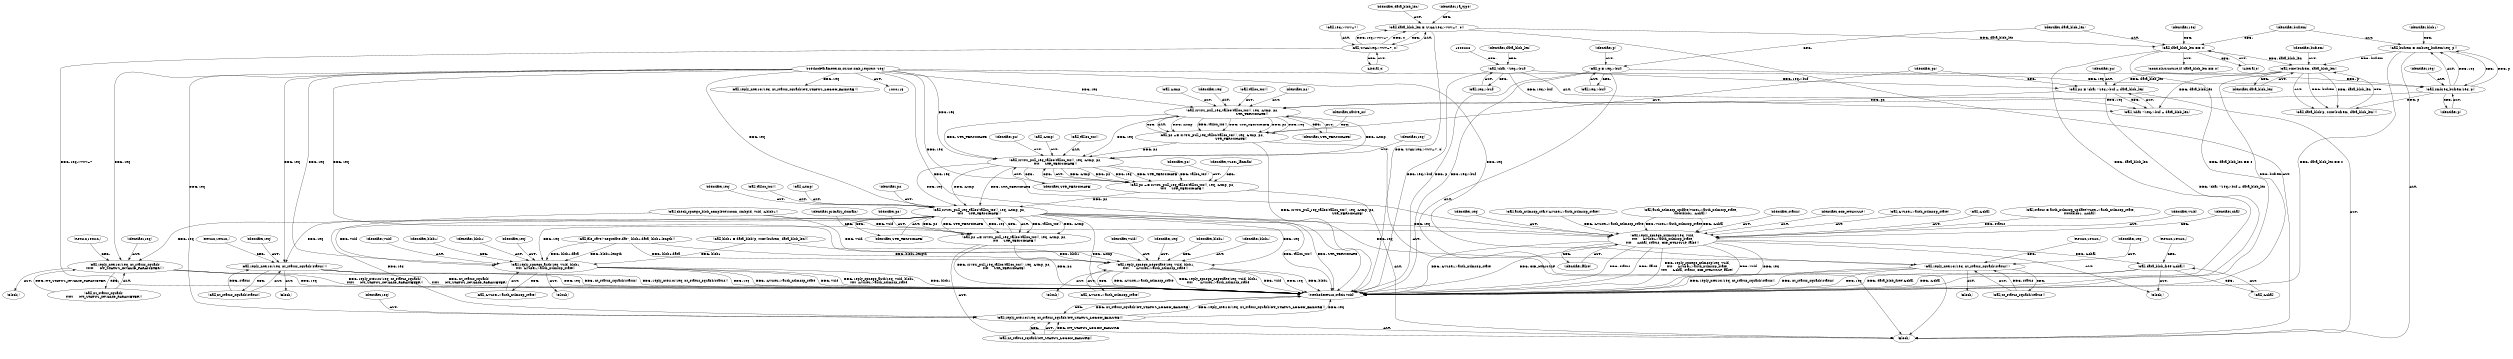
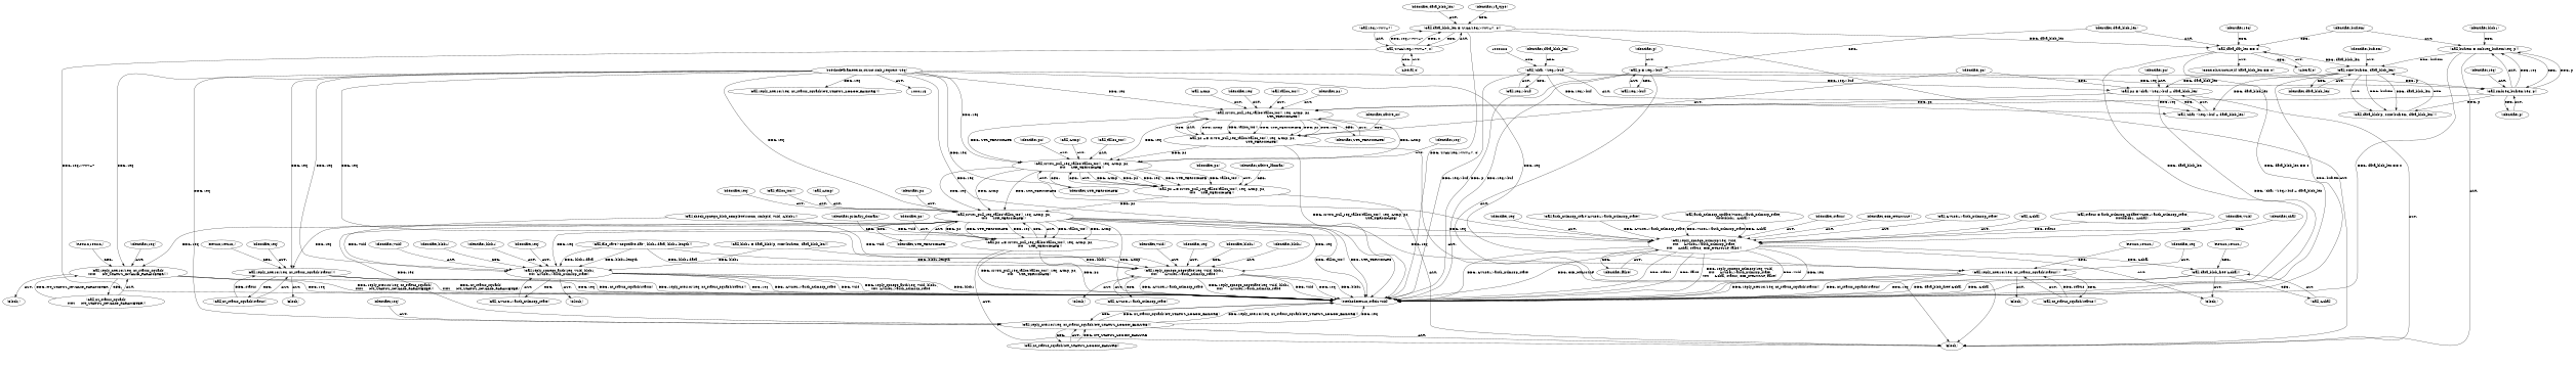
  digraph {
    n1 [label="(Call,p2 = (char *)req->buf + data_blob_len)"]
    n2 [label="(Call,srvstr_pull_req_talloc(talloc_tos(), req, &tmp, p2,\n                                     STR_TERMINATE))"]
    n3 [label="(Call,(char *)req->buf + data_blob_len)"]
    n4 [label="(Block,)"]
    n5 [label="(MethodReturn,static void)"]
    n6 [label="(Call,srvstr_pull_req_talloc(talloc_tos(), req, &tmp, p2,\n\t\t\t\t     STR_TERMINATE))"]
    n7 [label="(Call,p2 += srvstr_pull_req_talloc(talloc_tos(), req, &tmp, p2,\n                                     STR_TERMINATE))"]
    n8 [label="(Identifier,STR_TERMINATE)"]
    n9 [label="(Call,reply_nterror(req, nt_status_squash(NT_STATUS_LOGON_FAILURE)))"]
    n10 [label="(Call,(char *)req->buf)"]
    n11 [label="(Call,req->buf)"]
    n12 [label="(Call,MIN(bufrem, data_blob_len))"]
    n13 [label="(Call,data_blob(p, MIN(bufrem, data_blob_len)))"]
    n14 [label="(Identifier,data_blob_len)"]
    n15 [label="(Call,bufrem = smbreq_bufrem(req, p))"]
    n16 [label="(Call,smbreq_bufrem(req, p))"]
    n17 [label="(Identifier,p)"]
    n18 [label="(MethodParameterIn,struct smb_request *req)"]
    n19 [label="(Call,srvstr_pull_req_talloc(talloc_tos(), req, &tmp, p2,\n\t\t\t\t     STR_TERMINATE))"]
    n20 [label="(Call,reply_nterror(req, nt_status_squash(\n\t\t\t\t\t      NT_STATUS_INVALID_PARAMETER)))"]
    n21 [label="(Call,reply_nterror(req, nt_status_squash(status)))"]
    n22 [label="(Call,reply_spnego_negotiate(req, vuid, blob1,\n\t\t\t\t       &vuser->auth_ntlmssp_state))"]
    n23 [label="(Call,reply_spnego_auth(req, vuid, blob1,\n\t\t\t\t  &vuser->auth_ntlmssp_state))"]
    n24 [label="(Call,reply_nterror(req, nt_status_squash(status)))"]
    n25 [label="(Call,reply_spnego_ntlmssp(req, vuid,\n\t\t\t\t     &vuser->auth_ntlmssp_state,\n\t\t\t\t     &chal, status, OID_NTLMSSP, false))"]
    n26 [label="(Call,reply_nterror(req, nt_status_squash(NT_STATUS_LOGON_FAILURE)))"]
    1000115
    n28 [label="(Call,p2 += srvstr_pull_req_talloc(talloc_tos(), req, &tmp, p2,\n\t\t\t\t     STR_TERMINATE))"]
    n29 [label="(Identifier,STR_TERMINATE)"]
    n30 [label="(Call,p2 += srvstr_pull_req_talloc(talloc_tos(), req, &tmp, p2,\n\t\t\t\t     STR_TERMINATE))"]
    n31 [label="(Identifier,STR_TERMINATE)"]
    n32 [label="(Block,)"]
    n33 [label="(Call,nt_status_squash(\n\t\t\t\t\t      NT_STATUS_INVALID_PARAMETER))"]
    n34 [label="(Call,nt_status_squash(status))"]
    n35 [label="(Block,)"]
    n36 [label="(Block,)"]
    n37 [label="(Call,&vuser->auth_ntlmssp_state)"]
    n38 [label="(Call,&vuser->auth_ntlmssp_state)"]
    n39 [label="(Block,)"]
    n40 [label="(Call,nt_status_squash(status))"]
    n41 [label="(Block,)"]
    n42 [label="(Call,data_blob_free(&chal))"]
    n43 [label="(Identifier,false)"]
    n44 [label="(Block,)"]
    n45 [label="(Call,nt_status_squash(NT_STATUS_LOGON_FAILURE))"]
    n46 [label="(Call,p = req->buf)"]
    n47 [label="(Call,req->buf)"]
-   n48 [label="(Call,data_blob_len == 0)"]
+   n48 [label="(Call,data_dat_len == 0)"]
    n49 [label="(ControlStructure,if (data_blob_len == 0))"]
    n50 [label="(Literal,0)"]
    n51 [label="(Call,data_blob_len = SVAL(req->vwv+7, 0))"]
    n52 [label="(Call,SVAL(req->vwv+7, 0))"]
    n53 [label="(Literal,0)"]
    n54 [label="(Call,&chal)"]
    n55 [label="(Identifier,p2)"]
    n56 [label="(Call,talloc_tos())"]
    n57 [label="(Identifier,req)"]
    n58 [label="(Call,talloc_tos())"]
-   n59 [label="(Identifier,vuser_lanman)"]
+   n59 [label="(Identifier,native_lanman)"]
    n60 [label="(Call,file_save(\"negotiate.dat\", blob1.data, blob1.length))"]
    n61 [label="(Call,auth_ntlmssp_start(&vuser->auth_ntlmssp_state))"]
    n62 [label="(Identifier,req)"]
    n63 [label="(Identifier,status)"]
    n64 [label="(Call,check_spnego_blob_complete(sconn, smbpid, vuid, &blob1))"]
    n65 [label="(Return,return;)"]
    n66 [label="(Call,talloc_tos())"]
    n67 [label="(Identifier,req)"]
    n68 [label="(Return,return;)"]
    n69 [label="(Identifier,blob1)"]
    n70 [label="(Identifier,OID_NTLMSSP)"]
    n71 [label="(Identifier,req)"]
    n72 [label="(Return,return;)"]
    n73 [label="(Return,return;)"]
    n74 [label="(Identifier,data_blob_len)"]
    n75 [label="(Call,blob1 = data_blob(p, MIN(bufrem, data_blob_len)))"]
    n76 [label="(Identifier,p2)"]
    n77 [label="(Identifier,req)"]
    n78 [label="(Identifier,data_blob_len)"]
    n79 [label="(Identifier,req)"]
    n80 [label="(Call,&tmp)"]
    n81 [label="(Identifier,bufrem)"]
    n82 [label="(Identifier,p2)"]
    n83 [label="(Identifier,p2)"]
    n84 [label="(Call,&vuser->auth_ntlmssp_state)"]
    n85 [label="(Identifier,blob1)"]
    n86 [label="(Identifier,ra_type)"]
    n87 [label="(Identifier,req)"]
    n88 [label="(Call,&tmp)"]
    n89 [label="(Call,&tmp)"]
    n90 [label="(Identifier,p2)"]
    n91 [label="(Call,&chal)"]
    n92 [label="(Call,auth_ntlmssp_update(vuser->auth_ntlmssp_state,\n\t\t\t\t\t\tblob1, &chal))"]
    n93 [label="(Call,status = auth_ntlmssp_update(vuser->auth_ntlmssp_state,\n\t\t\t\t\t\tblob1, &chal))"]
    n94 [label="(Identifier,data_blob_len)"]
    n95 [label="(Identifier,p2)"]
    n96 [label="(Identifier,vuid)"]
    n97 [label="(Identifier,native_os)"]
    n98 [label="(Identifier,req)"]
    n99 [label="(Identifier,p)"]
    n100 [label="(Identifier,req)"]
    n101 [label="(Identifier,primary_domain)"]
    n102 [label="(Identifier,chal)"]
    n103 [label="(Identifier,vuid)"]
    n104 [label="(Identifier,req)"]
    n105 [label="(Identifier,blob1)"]
    n106 [label="(Identifier,blob1)"]
    n107 [label="(Identifier,p2)"]
    n108 [label="(Identifier,req)"]
    n109 [label="(Call,req->vwv+7)"]
    n110 [label="(Identifier,req)"]
    n111 [label="(Identifier,bufrem)"]
    n112 [label="(Identifier,vuid)"]
    n113 [label="(Identifier,blob1)"]
    1000228
    n1 -> n2 [label="DDG: p2"]
    n1 -> n3 [label="CFG: "]
    n1 -> n4 [label="AST: "]
    n1 -> n5 [label="DDG: (char *)req->buf + data_blob_len"]
    n2 -> n6 [label="DDG: req"]
    n2 -> n6 [label="DDG: &tmp"]
    n2 -> n6 [label="DDG: STR_TERMINATE"]
    n2 -> n7 [label="AST: "]
    n2 -> n7 [label="DDG: &tmp"]
    n2 -> n7 [label="DDG: talloc_tos()"]
    n2 -> n7 [label="DDG: STR_TERMINATE"]
    n2 -> n7 [label="DDG: p2"]
    n2 -> n7 [label="DDG: req"]
    n2 -> n8 [label="CFG: "]
    n3 -> n1 [label="AST: "]
    n5 -> n9 [label="CFG: "]
    n6 -> n19 [label="DDG: req"]
    n6 -> n19 [label="DDG: &tmp"]
    n6 -> n19 [label="DDG: STR_TERMINATE"]
    n6 -> n28 [label="AST: "]
    n6 -> n28 [label="DDG: &tmp"]
    n6 -> n28 [label="DDG: p2"]
    n6 -> n28 [label="DDG: req"]
    n6 -> n28 [label="DDG: STR_TERMINATE"]
    n6 -> n28 [label="DDG: talloc_tos()"]
    n6 -> n29 [label="CFG: "]
    n7 -> n2 [label="CFG: "]
    n7 -> n4 [label="AST: "]
    n7 -> n5 [label="DDG: srvstr_pull_req_talloc(talloc_tos(), req, &tmp, p2,\n                                     STR_TERMINATE)"]
    n7 -> n6 [label="DDG: p2"]
    n8 -> n2 [label="AST: "]
    n9 -> n4 [label="AST: "]
    n9 -> n5 [label="DDG: nt_status_squash(NT_STATUS_LOGON_FAILURE)"]
    n9 -> n5 [label="DDG: reply_nterror(req, nt_status_squash(NT_STATUS_LOGON_FAILURE))"]
    n9 -> n5 [label="DDG: req"]
    n9 -> n45 [label="CFG: "]
    n10 -> n1 [label="DDG: req->buf"]
    n10 -> n3 [label="AST: "]
    n10 -> n3 [label="DDG: req->buf"]
    n10 -> n5 [label="DDG: req->buf"]
    n10 -> n11 [label="CFG: "]
    n11 -> n10 [label="AST: "]
    n12 -> n1 [label="DDG: data_blob_len"]
    n12 -> n3 [label="DDG: data_blob_len"]
    n12 -> n5 [label="DDG: bufrem"]
    n12 -> n13 [label="AST: "]
    n12 -> n13 [label="DDG: bufrem"]
    n12 -> n13 [label="DDG: data_blob_len"]
    n12 -> n14 [label="CFG: "]
    n13 -> n12 [label="CFG: "]
    n14 -> n12 [label="AST: "]
    n15 -> n4 [label="AST: "]
    n15 -> n5 [label="DDG: data_blob_len == 0"]
    n15 -> n12 [label="DDG: bufrem"]
    n15 -> n16 [label="CFG: "]
    n16 -> n2 [label="DDG: req"]
    n16 -> n13 [label="DDG: p"]
    n16 -> n15 [label="AST: "]
    n16 -> n15 [label="DDG: req"]
    n16 -> n15 [label="DDG: p"]
    n16 -> n17 [label="CFG: "]
    n17 -> n16 [label="AST: "]
    n18 -> n2 [label="DDG: req"]
    n18 -> n5 [label="DDG: req"]
    n18 -> n6 [label="DDG: req"]
    n18 -> n9 [label="DDG: req"]
    n18 -> n16 [label="DDG: req"]
    n18 -> n19 [label="DDG: req"]
    n18 -> n20 [label="DDG: req"]
    n18 -> n21 [label="DDG: req"]
    n18 -> n22 [label="DDG: req"]
    n18 -> n23 [label="DDG: req"]
    n18 -> n24 [label="DDG: req"]
    n18 -> n25 [label="DDG: req"]
    n18 -> n26 [label="DDG: req"]
    n18 -> 1000115 [label="AST: "]
    n19 -> n5 [label="DDG: &tmp"]
    n19 -> n5 [label="DDG: talloc_tos()"]
    n19 -> n5 [label="DDG: STR_TERMINATE"]
    n19 -> n9 [label="DDG: req"]
    n19 -> n20 [label="DDG: req"]
    n19 -> n21 [label="DDG: req"]
    n19 -> n22 [label="DDG: req"]
    n19 -> n23 [label="DDG: req"]
    n19 -> n24 [label="DDG: req"]
    n19 -> n25 [label="DDG: req"]
    n19 -> n30 [label="AST: "]
    n19 -> n30 [label="DDG: talloc_tos()"]
    n19 -> n30 [label="DDG: &tmp"]
    n19 -> n30 [label="DDG: p2"]
    n19 -> n30 [label="DDG: STR_TERMINATE"]
    n19 -> n30 [label="DDG: req"]
    n19 -> n31 [label="CFG: "]
    n20 -> n5 [label="DDG: req"]
    n20 -> n5 [label="DDG: reply_nterror(req, nt_status_squash(\n\t\t\t\t\t      NT_STATUS_INVALID_PARAMETER))"]
    n20 -> n5 [label="DDG: nt_status_squash(\n\t\t\t\t\t      NT_STATUS_INVALID_PARAMETER)"]
    n20 -> n32 [label="AST: "]
    n20 -> n33 [label="CFG: "]
    n21 -> n5 [label="DDG: reply_nterror(req, nt_status_squash(status))"]
    n21 -> n5 [label="DDG: req"]
    n21 -> n5 [label="DDG: nt_status_squash(status)"]
    n21 -> n34 [label="CFG: "]
    n21 -> n35 [label="AST: "]
    n22 -> n5 [label="DDG: &vuser->auth_ntlmssp_state"]
    n22 -> n5 [label="DDG: reply_spnego_negotiate(req, vuid, blob1,\n\t\t\t\t       &vuser->auth_ntlmssp_state)"]
    n22 -> n5 [label="DDG: vuid"]
    n22 -> n5 [label="DDG: req"]
    n22 -> n5 [label="DDG: blob1"]
    n22 -> n36 [label="AST: "]
    n22 -> n37 [label="CFG: "]
    n23 -> n5 [label="DDG: &vuser->auth_ntlmssp_state"]
    n23 -> n5 [label="DDG: vuid"]
    n23 -> n5 [label="DDG: reply_spnego_auth(req, vuid, blob1,\n\t\t\t\t  &vuser->auth_ntlmssp_state)"]
    n23 -> n5 [label="DDG: blob1"]
    n23 -> n5 [label="DDG: req"]
    n23 -> n38 [label="CFG: "]
    n23 -> n39 [label="AST: "]
    n24 -> n5 [label="DDG: nt_status_squash(status)"]
    n24 -> n5 [label="DDG: req"]
    n24 -> n5 [label="DDG: reply_nterror(req, nt_status_squash(status))"]
    n24 -> n40 [label="CFG: "]
    n24 -> n41 [label="AST: "]
    n25 -> n5 [label="DDG: vuid"]
    n25 -> n5 [label="DDG: status"]
    n25 -> n5 [label="DDG: OID_NTLMSSP"]
    n25 -> n5 [label="DDG: &vuser->auth_ntlmssp_state"]
    n25 -> n5 [label="DDG: false"]
    n25 -> n5 [label="DDG: req"]
    n25 -> n5 [label="DDG: reply_spnego_ntlmssp(req, vuid,\n\t\t\t\t     &vuser->auth_ntlmssp_state,\n\t\t\t\t     &chal, status, OID_NTLMSSP, false)"]
    n25 -> n42 [label="DDG: &chal"]
    n25 -> n43 [label="CFG: "]
    n25 -> n44 [label="AST: "]
    n28 -> n4 [label="AST: "]
    n28 -> n6 [label="CFG: "]
    n28 -> n19 [label="DDG: p2"]
    n29 -> n6 [label="AST: "]
    n30 -> n4 [label="AST: "]
    n30 -> n5 [label="DDG: srvstr_pull_req_talloc(talloc_tos(), req, &tmp, p2,\n\t\t\t\t     STR_TERMINATE)"]
    n30 -> n5 [label="DDG: p2"]
    n30 -> n19 [label="CFG: "]
    n31 -> n19 [label="AST: "]
    n33 -> n20 [label="AST: "]
    n33 -> n20 [label="DDG: NT_STATUS_INVALID_PARAMETER"]
    n34 -> n21 [label="AST: "]
    n34 -> n21 [label="DDG: status"]
    n37 -> n22 [label="AST: "]
    n38 -> n23 [label="AST: "]
    n40 -> n24 [label="AST: "]
    n40 -> n24 [label="DDG: status"]
    n42 -> n5 [label="DDG: data_blob_free(&chal)"]
    n42 -> n5 [label="DDG: &chal"]
    n42 -> n44 [label="AST: "]
    n42 -> n54 [label="CFG: "]
    n43 -> n25 [label="AST: "]
    n45 -> n9 [label="AST: "]
    n45 -> n9 [label="DDG: NT_STATUS_LOGON_FAILURE"]
    n46 -> n4 [label="AST: "]
    n46 -> n5 [label="DDG: p"]
    n46 -> n5 [label="DDG: req->buf"]
    n46 -> n16 [label="DDG: p"]
    n46 -> n47 [label="CFG: "]
    n47 -> n46 [label="AST: "]
    n48 -> n5 [label="DDG: data_blob_len == 0"]
    n48 -> n5 [label="DDG: data_blob_len"]
    n48 -> n12 [label="DDG: data_blob_len"]
    n48 -> n49 [label="AST: "]
    n48 -> n50 [label="CFG: "]
    n50 -> n48 [label="AST: "]
    n51 -> n4 [label="AST: "]
    n51 -> n5 [label="DDG: SVAL(req->vwv+7, 0)"]
    n51 -> n48 [label="DDG: data_blob_len"]
    n51 -> n52 [label="CFG: "]
    n52 -> n5 [label="DDG: req->vwv+7"]
    n52 -> n51 [label="AST: "]
    n52 -> n51 [label="DDG: req->vwv+7"]
    n52 -> n51 [label="DDG: 0"]
    n52 -> n53 [label="CFG: "]
    n53 -> n52 [label="AST: "]
    n54 -> n42 [label="AST: "]
    n55 -> n28 [label="AST: "]
    n56 -> n6 [label="AST: "]
    n57 -> n19 [label="AST: "]
    n58 -> n19 [label="AST: "]
    n59 -> n28 [label="CFG: "]
    n60 -> n22 [label="DDG: blob1.length"]
    n60 -> n22 [label="DDG: blob1.data"]
    n60 -> n23 [label="DDG: blob1.length"]
    n60 -> n23 [label="DDG: blob1.data"]
    n61 -> n25 [label="DDG: &vuser->auth_ntlmssp_state"]
    n62 -> n23 [label="AST: "]
    n63 -> n25 [label="AST: "]
    n64 -> n22 [label="DDG: vuid"]
    n64 -> n23 [label="DDG: vuid"]
    n64 -> n25 [label="DDG: vuid"]
    n65 -> n20 [label="CFG: "]
    n66 -> n2 [label="AST: "]
    n67 -> n24 [label="AST: "]
    n68 -> n42 [label="CFG: "]
    n69 -> n15 [label="CFG: "]
    n70 -> n25 [label="AST: "]
    n71 -> n22 [label="AST: "]
    n72 -> n21 [label="CFG: "]
    n73 -> n24 [label="CFG: "]
    n74 -> n10 [label="CFG: "]
    n75 -> n22 [label="DDG: blob1"]
    n75 -> n23 [label="DDG: blob1"]
    n76 -> n2 [label="AST: "]
    n77 -> n6 [label="AST: "]
    n78 -> n51 [label="AST: "]
    n79 -> n16 [label="AST: "]
    n80 -> n2 [label="AST: "]
    n81 -> n12 [label="AST: "]
    n82 -> n1 [label="CFG: "]
    n82 -> n7 [label="AST: "]
    n83 -> n6 [label="AST: "]
    n84 -> n25 [label="AST: "]
    n85 -> n22 [label="CFG: "]
    n86 -> n51 [label="CFG: "]
    n87 -> n2 [label="AST: "]
    n88 -> n19 [label="AST: "]
    n89 -> n6 [label="AST: "]
    n90 -> n19 [label="AST: "]
    n91 -> n25 [label="AST: "]
    n92 -> n25 [label="DDG: vuser->auth_ntlmssp_state"]
    n92 -> n25 [label="DDG: &chal"]
    n93 -> n25 [label="DDG: status"]
    n94 -> n46 [label="CFG: "]
    n94 -> n48 [label="AST: "]
    n95 -> n1 [label="AST: "]
    n96 -> n25 [label="AST: "]
    n97 -> n7 [label="CFG: "]
    n98 -> n20 [label="AST: "]
    n99 -> n46 [label="AST: "]
    n100 -> n48 [label="CFG: "]
    n101 -> n30 [label="CFG: "]
    n102 -> n25 [label="CFG: "]
    n103 -> n23 [label="AST: "]
    n104 -> n9 [label="AST: "]
    n105 -> n23 [label="CFG: "]
    n106 -> n22 [label="AST: "]
    n107 -> n30 [label="AST: "]
    n108 -> n25 [label="AST: "]
    n109 -> n52 [label="AST: "]
    n110 -> n21 [label="AST: "]
    n111 -> n15 [label="AST: "]
    n111 -> n48 [label="CFG: "]
    n112 -> n22 [label="AST: "]
    n113 -> n23 [label="AST: "]
    1000228 -> n10 [label="CFG: "]
  }
